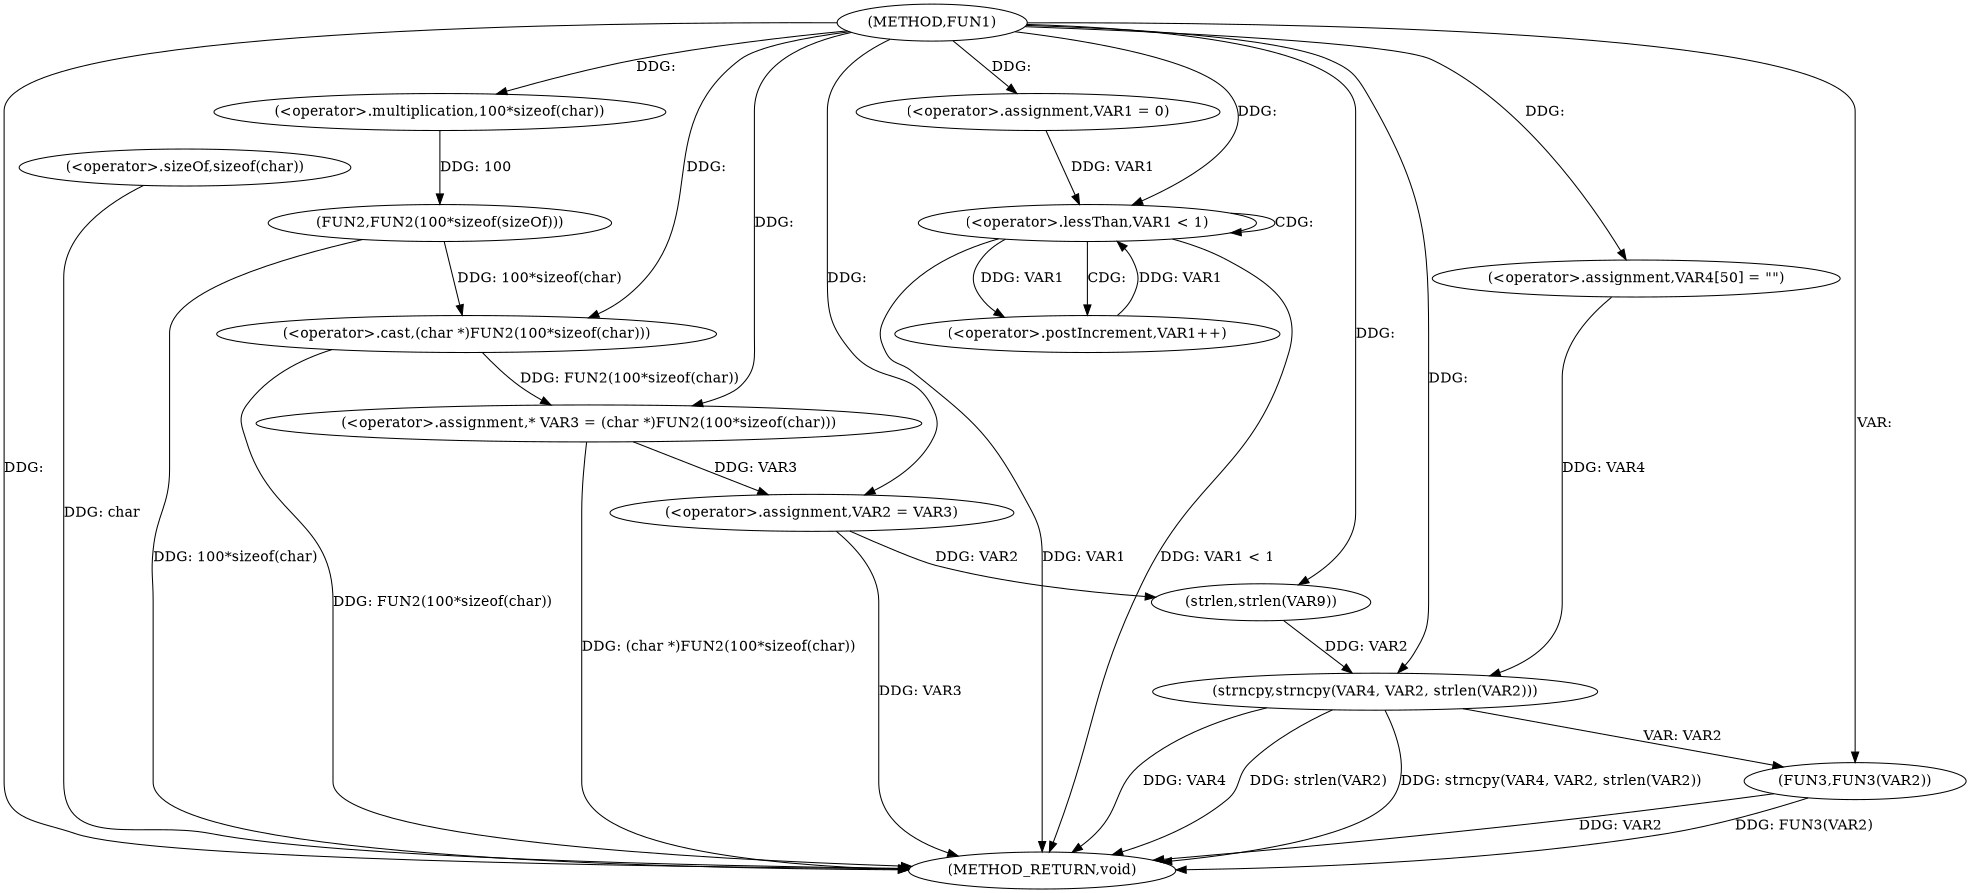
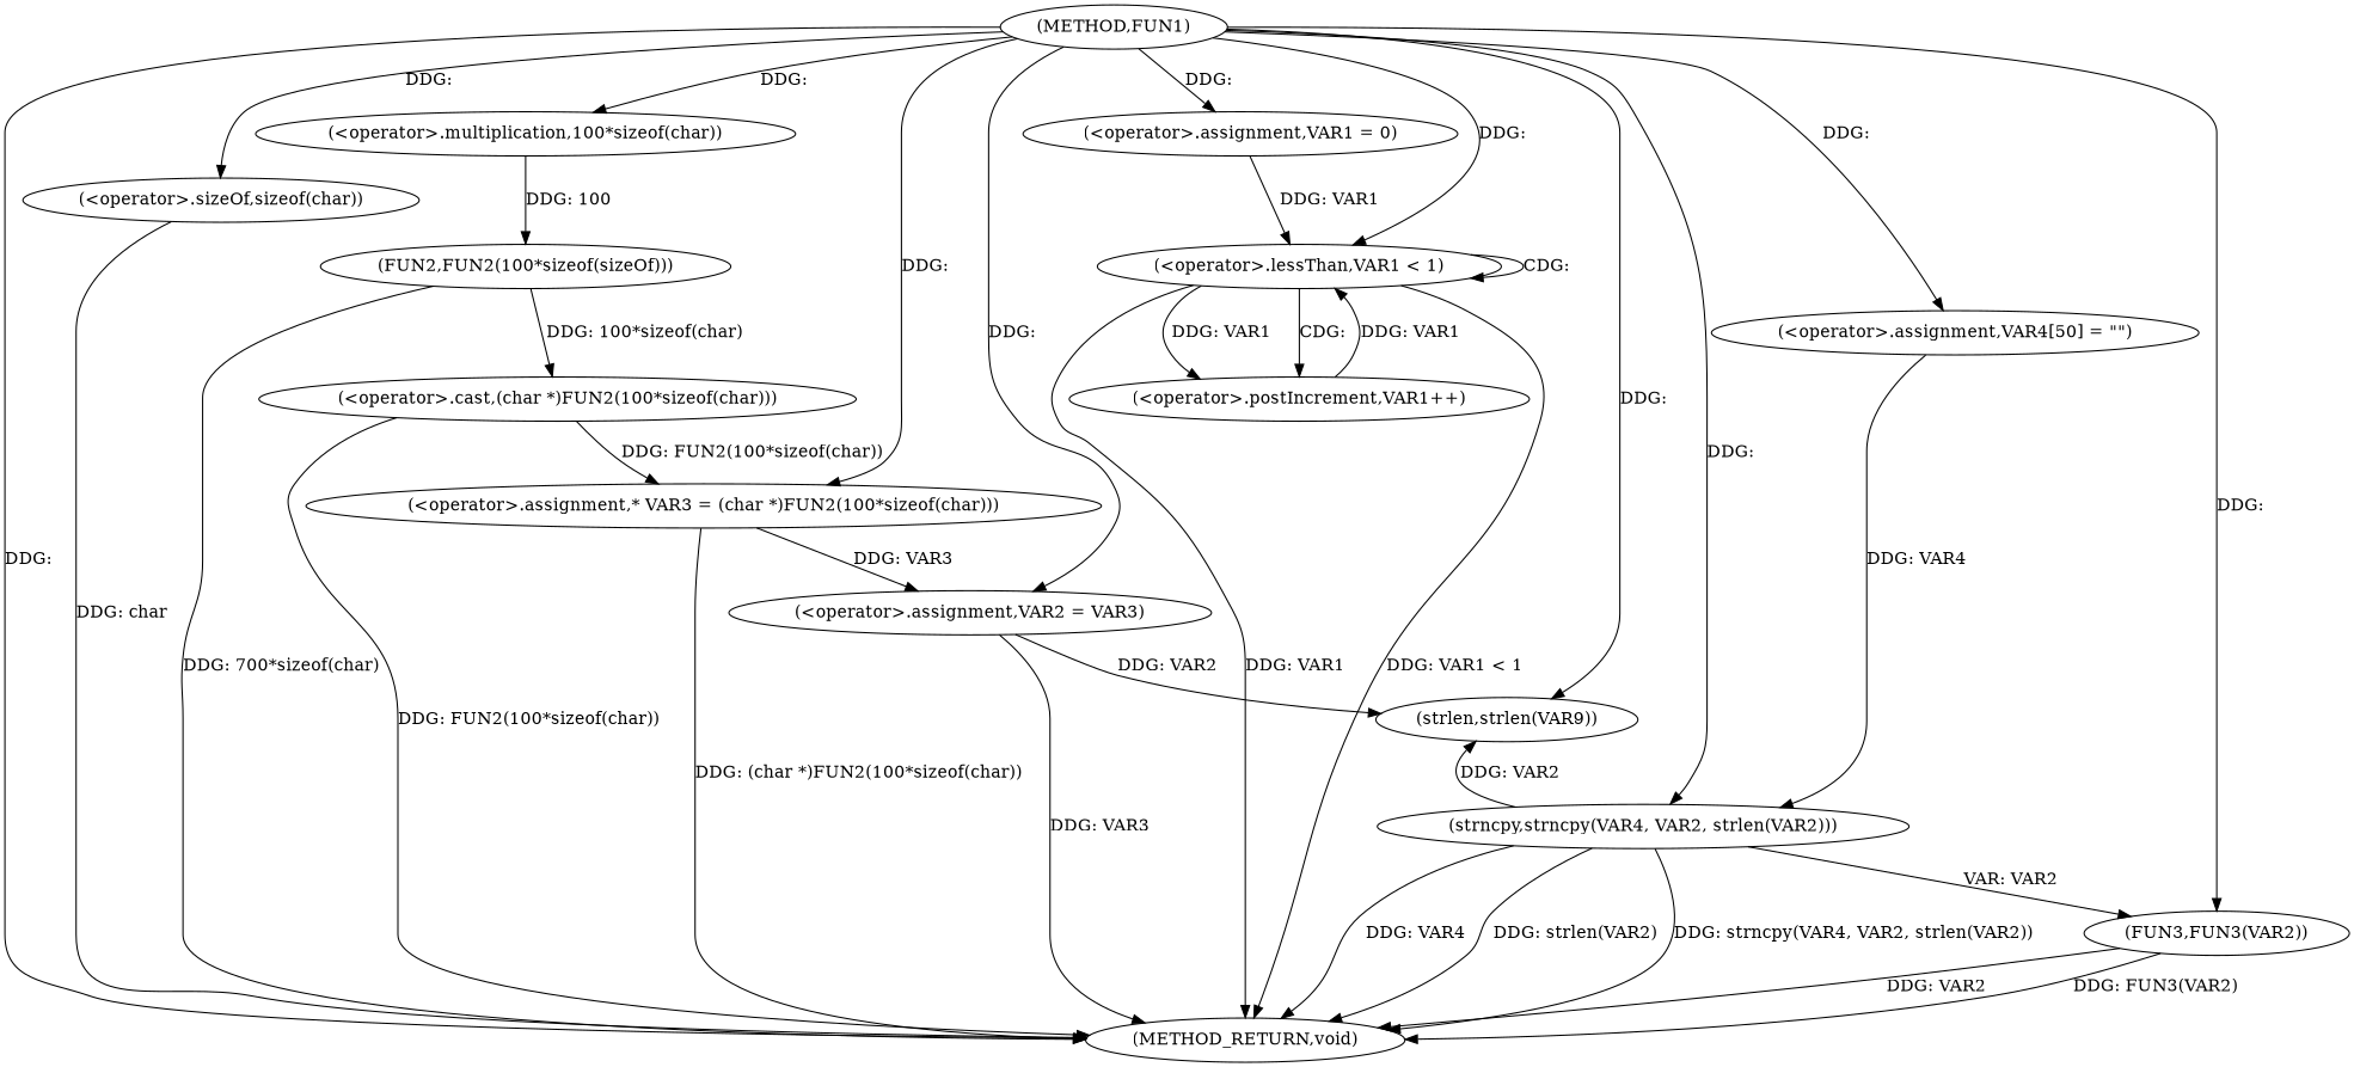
  digraph {
    n1 [label="(METHOD,FUN1)"]
    n2 [label="(<operator>.assignment,* VAR3 = (char *)FUN2(100*sizeof(char)))"]
    n3 [label="(<operator>.multiplication,100*sizeof(char))"]
    n4 [label="(<operator>.sizeOf,sizeof(char))"]
    n5 [label="(<operator>.assignment,VAR2 = VAR3)"]
    n6 [label="(<operator>.assignment,VAR1 = 0)"]
    n7 [label="(<operator>.lessThan,VAR1 < 1)"]
    n8 [label="(<operator>.assignment,VAR4[50] = \"\")"]
    n9 [label="(strncpy,strncpy(VAR4, VAR2, strlen(VAR2)))"]
    n10 [label="(strlen,strlen(VAR9))"]
    n11 [label="(FUN3,FUN3(VAR2))"]
    n12 [label="(METHOD_RETURN,void)"]
    n13 [label="(FUN2,FUN2(100*sizeof(sizeOf)))"]
    n14 [label="(<operator>.postIncrement,VAR1++)"]
    n15 [label="(<operator>.cast,(char *)FUN2(100*sizeof(char)))"]
    n1 -> n2 [label="DDG: "]
    n1 -> n3 [label="DDG: "]
-   n1 -> n15 [label="DDG: "]
+   n1 -> n4 [label="DDG: "]
    n1 -> n5 [label="DDG: "]
    n1 -> n6 [label="DDG: "]
    n1 -> n7 [label="DDG: "]
    n1 -> n8 [label="DDG: "]
    n1 -> n9 [label="DDG: "]
    n1 -> n10 [label="DDG: "]
-   n1 -> n11 [label="VAR: "]
+   n1 -> n11 [label="DDG: "]
    n1 -> n12 [label="DDG: "]
    n2 -> n5 [label="DDG: VAR3"]
    n2 -> n12 [label="DDG: (char *)FUN2(100*sizeof(char))"]
    n3 -> n13 [label="DDG: 100"]
    n4 -> n12 [label="DDG: char"]
    n5 -> n10 [label="DDG: VAR2"]
    n5 -> n12 [label="DDG: VAR3"]
    n6 -> n7 [label="DDG: VAR1"]
    n7 -> n7 [label="CDG: "]
    n7 -> n12 [label="DDG: VAR1 < 1"]
    n7 -> n12 [label="DDG: VAR1"]
    n7 -> n14 [label="DDG: VAR1"]
    n7 -> n14 [label="CDG: "]
    n8 -> n9 [label="DDG: VAR4"]
    n9 -> n11 [label="VAR: VAR2"]
    n9 -> n12 [label="DDG: strncpy(VAR4, VAR2, strlen(VAR2))"]
    n9 -> n12 [label="DDG: VAR4"]
    n9 -> n12 [label="DDG: strlen(VAR2)"]
-   n10 -> n9 [label="DDG: VAR2"]
+   n9 -> n10 [label="DDG: VAR2"]
    n11 -> n12 [label="DDG: VAR2"]
    n11 -> n12 [label="DDG: FUN3(VAR2)"]
-   n13 -> n12 [label="DDG: 100*sizeof(char)"]
+   n13 -> n12 [label="DDG: 700*sizeof(char)"]
    n13 -> n15 [label="DDG: 100*sizeof(char)"]
    n14 -> n7 [label="DDG: VAR1"]
    n15 -> n2 [label="DDG: FUN2(100*sizeof(char))"]
    n15 -> n12 [label="DDG: FUN2(100*sizeof(char))"]
  }
